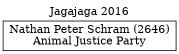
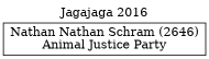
  digraph {
    label="Jagajaga 2016"
    labelloc=t
    mclimit=10
-   n1 [label="Nathan Peter Schram (2646)\nAnimal Justice Party" shape=box]
+   n1 [label="Nathan Nathan Schram (2646)\nAnimal Justice Party" shape=box]
  }
